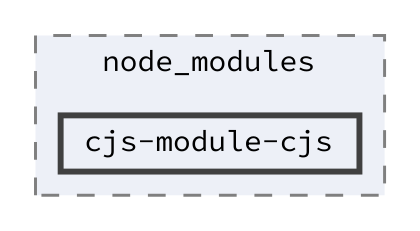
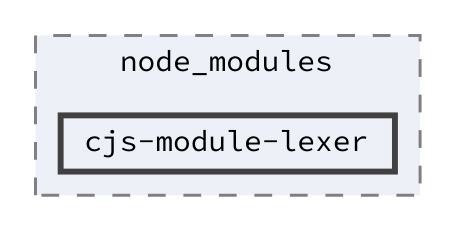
  digraph {
    compound=true
    fontname="Source Code Pro"
-   n1 [color=grey25 fillcolor="#edf0f7" fontname="Source Code Pro" fontsize=10 height=0.2 label="cjs-module-cjs" shape=box style="filled,bold" width=0.4]
+   n1 [color=grey25 fillcolor="#edf0f7" fontname="Source Code Pro" fontsize=10 height=0.2 label="cjs-module-lexer" shape=box style="filled,bold" width=0.4]
    subgraph cluster_1 {
      bgcolor="#edf0f7"
      fontsize=10
      label=node_modules
      pencolor=grey50
      style="filled,dashed"
      n1
    }
  }
